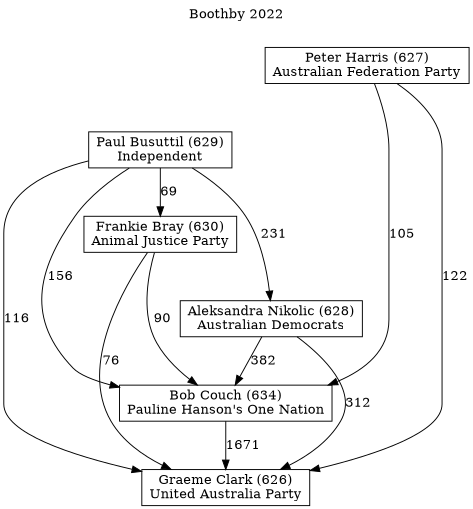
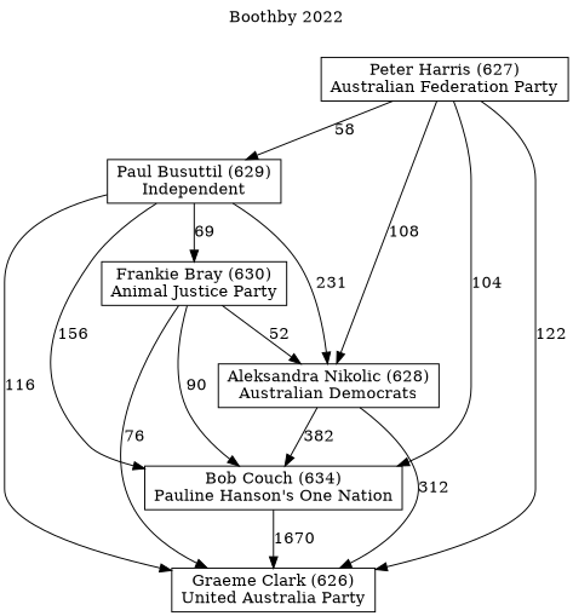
  digraph {
    label="Boothby 2022"
    labelloc=t
    mclimit=10
    node [shape=box]
    n1 [label="Bob Couch (634)\nPauline Hanson's One Nation"]
    n2 [label="Graeme Clark (626)\nUnited Australia Party"]
    n3 [label="Peter Harris (627)\nAustralian Federation Party"]
    n4 [label="Paul Busuttil (629)\nIndependent"]
    n5 [label="Aleksandra Nikolic (628)\nAustralian Democrats"]
    n6 [label="Frankie Bray (630)\nAnimal Justice Party"]
-   n1 -> n2 [label=1671]
-   n3 -> n1 [label=105]
+   n1 -> n2 [label=1670]
+   n3 -> n1 [label=104]
    n3 -> n2 [label=122]
+   n3 -> n4 [label=58]
+   n3 -> n5 [label=108]
    n4 -> n1 [label=156]
    n4 -> n2 [label=116]
    n4 -> n5 [label=231]
    n4 -> n6 [label=69]
    n5 -> n1 [label=382]
    n5 -> n2 [label=312]
    n6 -> n1 [label=90]
    n6 -> n2 [label=76]
+   n6 -> n5 [label=52]
  }
